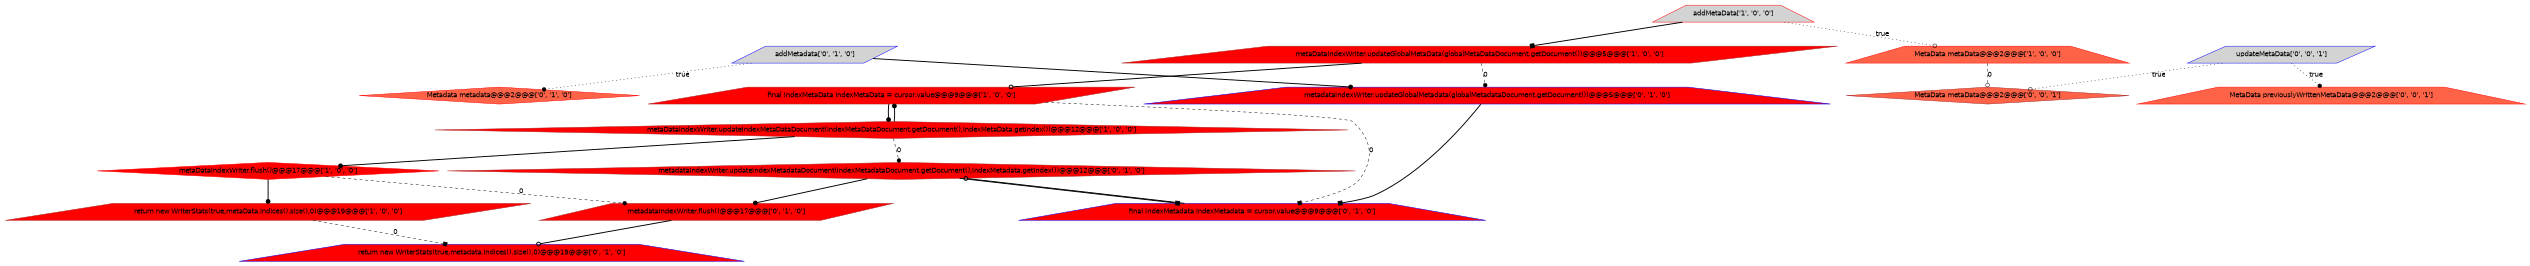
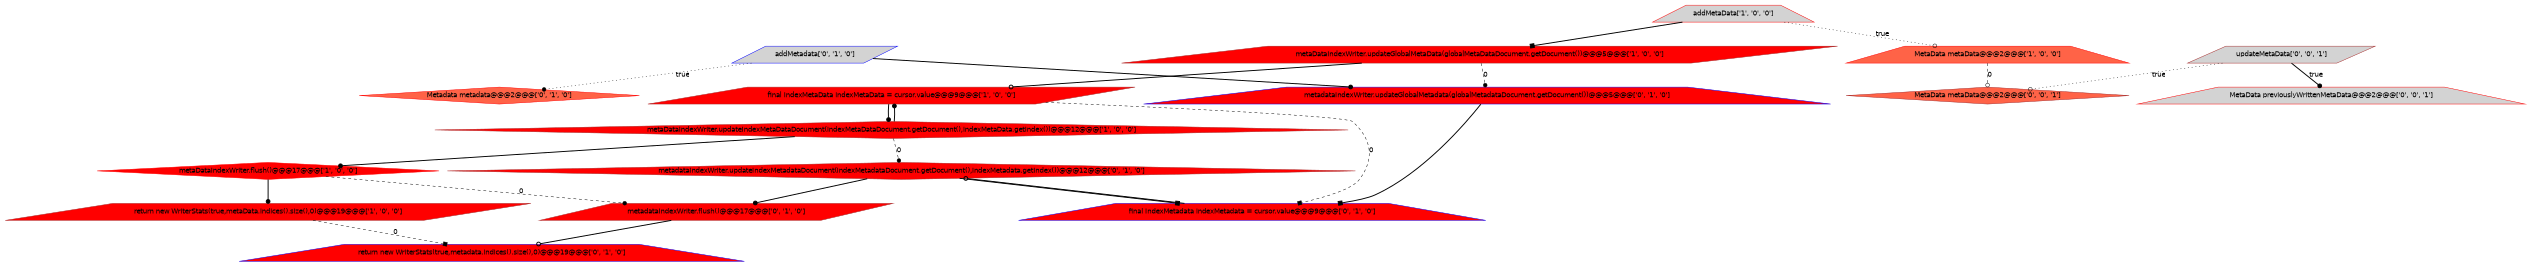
  digraph {
    fontname="DejaVu Sans"
    node [color=brown fillcolor=red fontname="DejaVu Sans" shape=parallelogram style=filled]
    edge [arrowhead=dot fontname="DejaVu Sans" style=bold]
    n1 [color=red label="metaDataIndexWriter.flush()@@@17@@@['1', '0', '0']" shape=diamond]
    n2 [label="metadataIndexWriter.flush()@@@17@@@['0', '1', '0']"]
    n3 [label="return new WriterStats(true,metaData.indices().size(),0)@@@19@@@['1', '0', '0']"]
    n4 [color=blue label="return new WriterStats(true,metadata.indices().size(),0)@@@19@@@['0', '1', '0']" shape=trapezium]
    n5 [color=red fillcolor=tomato label="Metadata metadata@@@2@@@['0', '1', '0']" shape=diamond]
    n6 [color=blue label="final IndexMetadata indexMetadata = cursor.value@@@9@@@['0', '1', '0']" shape=trapezium]
    n7 [label="metadataIndexWriter.updateIndexMetadataDocument(indexMetadataDocument.getDocument(),indexMetadata.getIndex())@@@12@@@['0', '1', '0']" shape=diamond]
    n8 [label="metaDataIndexWriter.updateGlobalMetaData(globalMetaDataDocument.getDocument())@@@5@@@['1', '0', '0']"]
    n9 [color=blue label="metadataIndexWriter.updateGlobalMetadata(globalMetadataDocument.getDocument())@@@5@@@['0', '1', '0']" shape=trapezium]
    n10 [label="final IndexMetaData indexMetaData = cursor.value@@@9@@@['1', '0', '0']"]
    n11 [label="metaDataIndexWriter.updateIndexMetaDataDocument(indexMetaDataDocument.getDocument(),indexMetaData.getIndex())@@@12@@@['1', '0', '0']" shape=diamond]
-   n12 [color=blue fillcolor=lightgray label="updateMetaData['0', '0', '1']"]
-   n13 [color=red fillcolor=tomato label="MetaData previouslyWrittenMetaData@@@2@@@['0', '0', '1']" shape=trapezium]
+   n12 [fillcolor=lightgray label="updateMetaData['0', '0', '1']"]
+   n13 [color=red fillcolor=lightgray label="MetaData previouslyWrittenMetaData@@@2@@@['0', '0', '1']" shape=trapezium]
    n14 [fillcolor=tomato label="MetaData metaData@@@2@@@['0', '0', '1']" shape=diamond]
    n15 [color=red fillcolor=lightgray label="addMetaData['1', '0', '0']" shape=trapezium]
    n16 [color=red fillcolor=tomato label="MetaData metaData@@@2@@@['1', '0', '0']" shape=trapezium]
    n17 [color=blue fillcolor=lightgray label="addMetadata['0', '1', '0']"]
    n1 -> n2 [label=0 style=dashed]
    n1 -> n3
    n2 -> n4 [arrowhead=odot]
    n3 -> n4 [arrowhead=box label=0 style=dashed]
    n6 -> n7 [arrowhead=odot]
    n7 -> n2
    n7 -> n6 [arrowhead=box]
    n8 -> n9 [label=0 style=dashed]
    n8 -> n10 [arrowhead=odot]
    n9 -> n6 [arrowhead=box]
    n10 -> n6 [arrowhead=box label=0 style=dashed]
    n10 -> n11
    n11 -> n1
    n11 -> n7 [label=0 style=dashed]
    n11 -> n10
-   n12 -> n13 [label=true style=dotted]
+   n12 -> n13 [label=true]
    n12 -> n14 [arrowhead=odot label=true style=dotted]
    n15 -> n8 [arrowhead=box]
    n15 -> n16 [arrowhead=odot label=true style=dotted]
    n16 -> n14 [arrowhead=odot label=0 style=dashed]
    n17 -> n5 [label=true style=dotted]
    n17 -> n9
  }
